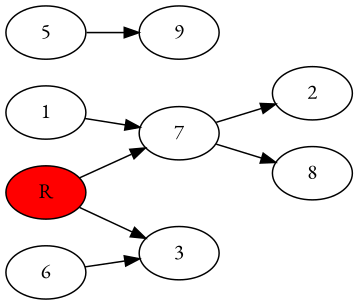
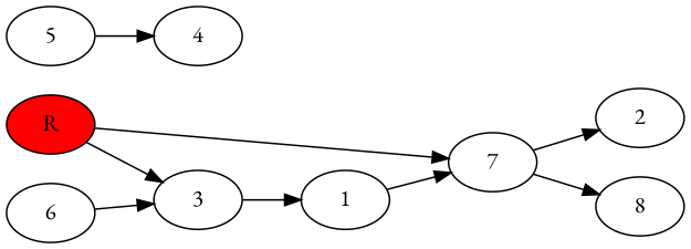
  digraph {
    fontname="EB Garamond"
    rankdir=LR
    node [fontname="EB Garamond"]
    edge [fontname="EB Garamond"]
    1
    7
    2
    8
    3
    5
-   9
+   9 [label=4]
    6
    R [fillcolor="#ff0000" style=filled]
    1 -> 7
    7 -> 2
    7 -> 8
+   3 -> 1
    5 -> 9
    6 -> 3
    R -> 7
    R -> 3
  }
